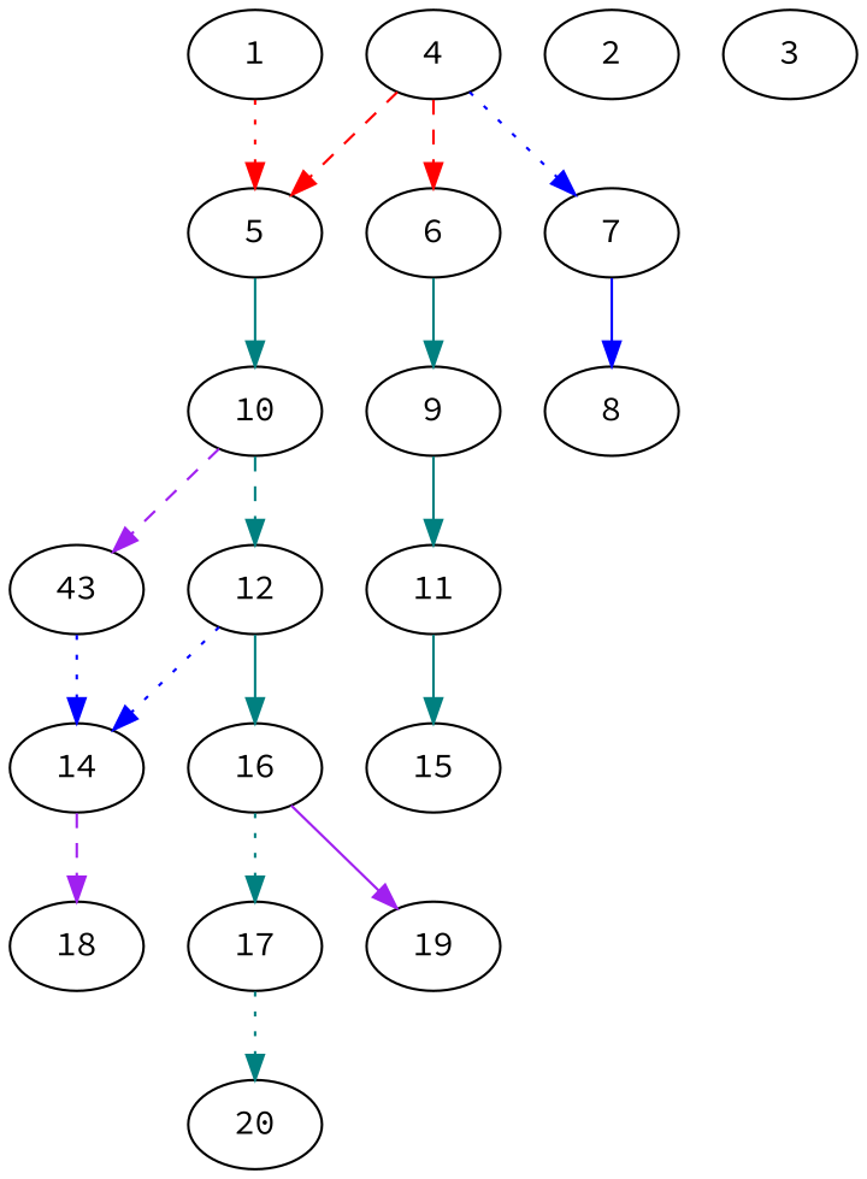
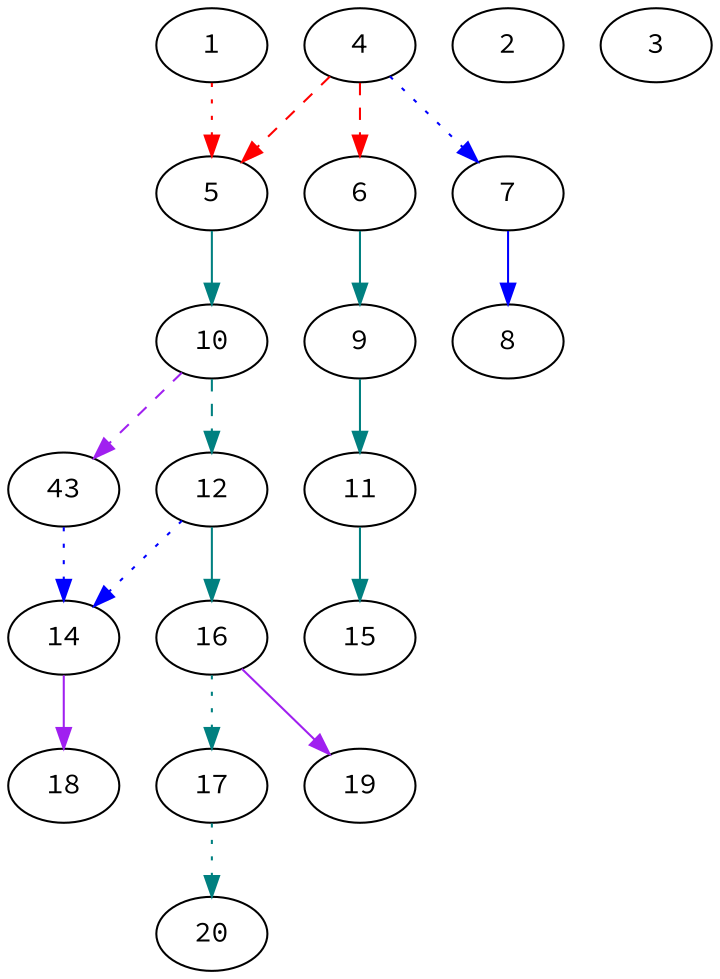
  digraph {
    fontname="Source Code Pro"
    node [alpha=0.09 fontname="Source Code Pro"]
    edge [color=teal fontname="Source Code Pro" style=solid]
    1 [alpha=0.10 expect_size=29325312]
    5 [alpha=0.18 expect_size=16044032]
    4 [alpha=0.16 expect_size=31127552]
    6 [expect_size=8566784]
    7 [expect_size=47450112]
    10 [alpha=0.12 expect_size=46014464]
    9 [alpha=0.16 expect_size=13911040]
    8 [alpha=0.01 expect_size=7784448]
    2 [alpha=0.08 expect_size=21908480]
    3 [expect_size=41573376]
    12 [alpha=0.18 expect_size=35014656]
    n12 [alpha=0.06 expect_size=5784576 label=43]
    11 [alpha=0.13 expect_size=12510208]
    14 [alpha=0.15 expect_size=25970688]
    16 [expect_size=11548672]
    15 [alpha=0.15 expect_size=16855040]
    18 [alpha=0.12 expect_size=6183936]
    17 [alpha=0.04 expect_size=32345088]
    19 [alpha=0.16 expect_size=9595904]
    20 [alpha=0.12 expect_size=47587328]
    1 -> 5 [color=red style=dotted]
    5 -> 10
    4 -> 5 [color=red style=dashed]
    4 -> 6 [color=red style=dashed]
    4 -> 7 [color=blue style=dotted]
    6 -> 9
    7 -> 8 [color=blue]
    10 -> 12 [style=dashed]
    10 -> n12 [color=purple style=dashed]
    9 -> 11
    12 -> 14 [color=blue style=dotted]
    12 -> 16
    n12 -> 14 [color=blue style=dotted]
    11 -> 15
-   14 -> 18 [color=purple style=dashed]
+   14 -> 18 [color=purple]
    16 -> 17 [style=dotted]
    16 -> 19 [color=purple]
    17 -> 20 [style=dotted]
  }
